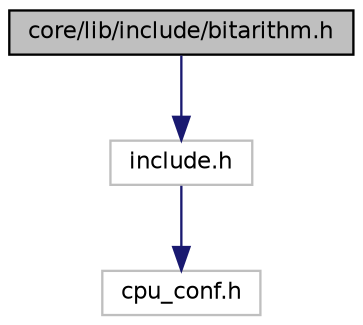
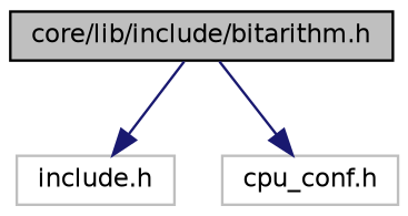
  digraph {
    node [color=grey75 fillcolor=white fontname=Helvetica fontsize=10 shape=record style=filled]
    edge [color=midnightblue fontname=Helvetica fontsize=10 labelfontname=Helvetica labelfontsize=10 style=solid]
    n1 [color=black fillcolor=grey75 fontcolor=black height=0.2 label="core/lib/include/bitarithm.h" width=0.4]
    n2 [height=0.2 label="include.h" width=0.4]
    n3 [height=0.2 label="cpu_conf.h" width=0.4]
    n1 -> n2
-   n2 -> n3
+   n1 -> n3
  }
